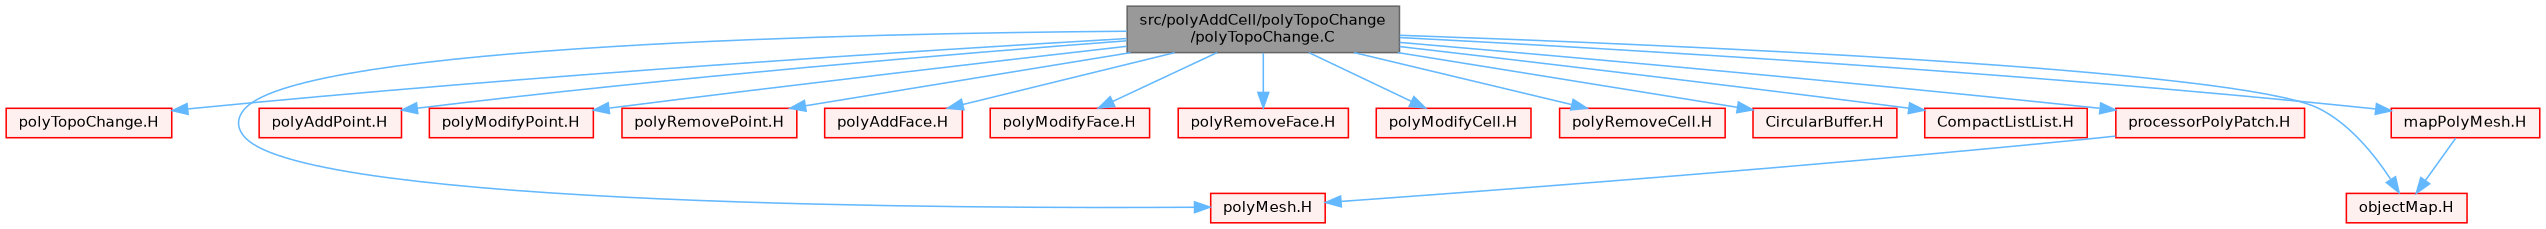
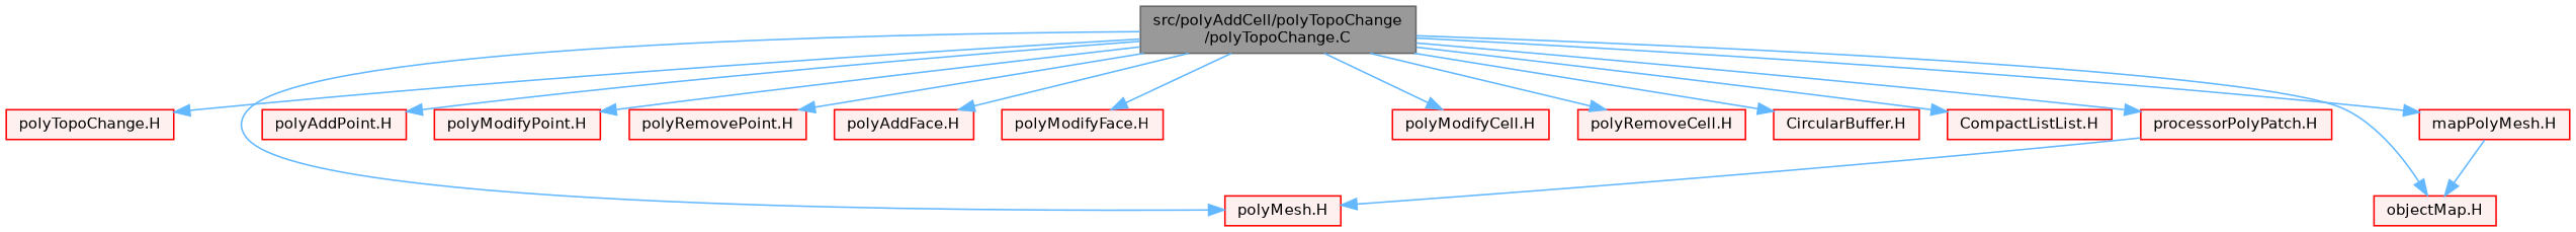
  digraph {
    node [color=red fillcolor="#FFF0F0" fontname=Helvetica fontsize=10 shape=box style=filled]
    edge [color=steelblue1 fontname=Helvetica fontsize=10 labelfontname=Helvetica labelfontsize=10 style=solid]
    n1 [color=gray40 fillcolor=grey60 fontcolor=black height=0.2 label="src/polyAddCell/polyTopoChange\l/polyTopoChange.C" width=0.4]
    n2 [height=0.2 label="polyTopoChange.H" width=0.4]
    n3 [height=0.2 label="polyMesh.H" width=0.4]
    n4 [height=0.2 label="polyAddPoint.H" width=0.4]
    n5 [height=0.2 label="polyModifyPoint.H" width=0.4]
    n6 [height=0.2 label="polyRemovePoint.H" width=0.4]
    n7 [height=0.2 label="polyAddFace.H" width=0.4]
    n8 [height=0.2 label="polyModifyFace.H" width=0.4]
-   n9 [height=0.2 label="polyRemoveFace.H" width=0.4]
    n10 [height=0.2 label="polyModifyCell.H" width=0.4]
    n11 [height=0.2 label="polyRemoveCell.H" width=0.4]
    n12 [height=0.2 label="CircularBuffer.H" width=0.4]
    n13 [height=0.2 label="CompactListList.H" width=0.4]
    n14 [height=0.2 label="objectMap.H" width=0.4]
    n15 [height=0.2 label="processorPolyPatch.H" width=0.4]
    n16 [height=0.2 label="mapPolyMesh.H" width=0.4]
    n1 -> n2
    n1 -> n3
    n1 -> n4
    n1 -> n5
    n1 -> n6
    n1 -> n7
    n1 -> n8
-   n1 -> n9
    n1 -> n10
    n1 -> n11
    n1 -> n12
    n1 -> n13
    n1 -> n14
    n1 -> n15
    n1 -> n16
    n15 -> n3
    n16 -> n14
  }
